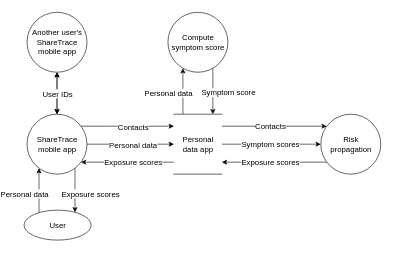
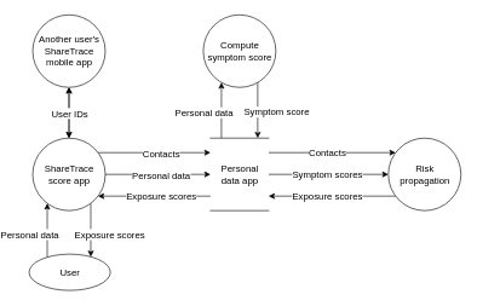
  <mxCell id="0" />
  <mxCell id="1" parent="0" />
  <mxCell id="2" style="edgeStyle=orthogonalEdgeStyle;rounded=0;orthogonalLoop=1;jettySize=auto;html=1;fontSize=13;" edge="1" parent="1" source="4" target="16"><mxGeometry relative="1" as="geometry"><Array as="points"><mxPoint x="335" y="150" /><mxPoint x="335" y="150" /></Array></mxGeometry></mxCell>
  <mxCell id="3" value="Symptom score" style="edgeLabel;html=1;align=center;verticalAlign=middle;resizable=0;points=[];fontSize=13;" vertex="1" connectable="0" parent="2"><mxGeometry relative="1" as="geometry"><mxPoint x="25" y="2" as="offset" /></mxGeometry></mxCell>
  <mxCell id="4" value="Compute&lt;br style=&quot;font-size: 13px;&quot;&gt;symptom score" style="shape=ellipse;html=1;dashed=0;whitespace=wrap;perimeter=ellipsePerimeter;fontSize=13;" vertex="1" parent="1"><mxGeometry x="260" y="20" width="100" height="100" as="geometry" /></mxCell>
  <mxCell id="5" style="edgeStyle=orthogonalEdgeStyle;rounded=0;orthogonalLoop=1;jettySize=auto;html=1;fontSize=13;" edge="1" parent="1" source="7" target="22"><mxGeometry relative="1" as="geometry"><Array as="points"><mxPoint x="45" y="320" /><mxPoint x="45" y="320" /></Array></mxGeometry></mxCell>
  <mxCell id="6" value="Personal data" style="edgeLabel;html=1;align=center;verticalAlign=middle;resizable=0;points=[];fontSize=13;" vertex="1" connectable="0" parent="5"><mxGeometry relative="1" as="geometry"><mxPoint x="-25" y="5" as="offset" /></mxGeometry></mxCell>
  <mxCell id="7" value="User" style="ellipse;html=1;dashed=0;whitespace=wrap;fontSize=13;" vertex="1" parent="1"><mxGeometry x="20" y="350" width="112" height="50" as="geometry" /></mxCell>
  <mxCell id="8" style="edgeStyle=orthogonalEdgeStyle;rounded=0;orthogonalLoop=1;jettySize=auto;html=1;fontSize=13;" edge="1" parent="1" target="4"><mxGeometry relative="1" as="geometry"><mxPoint x="285" y="190" as="sourcePoint" /><mxPoint x="285.02" y="115.726" as="targetPoint" /><Array as="points"><mxPoint x="285" y="150" /><mxPoint x="285" y="150" /></Array></mxGeometry></mxCell>
  <mxCell id="9" value="Personal data" style="edgeLabel;html=1;align=center;verticalAlign=middle;resizable=0;points=[];fontSize=13;" vertex="1" connectable="0" parent="8"><mxGeometry relative="1" as="geometry"><mxPoint x="-25" y="2" as="offset" /></mxGeometry></mxCell>
  <mxCell id="10" style="edgeStyle=orthogonalEdgeStyle;rounded=0;orthogonalLoop=1;jettySize=auto;html=1;fontSize=13;" edge="1" parent="1" source="16" target="27"><mxGeometry relative="1" as="geometry"><mxPoint x="463" y="215.04" as="targetPoint" /><Array as="points"><mxPoint x="440" y="210" /><mxPoint x="440" y="210" /></Array></mxGeometry></mxCell>
  <mxCell id="11" value="Contacts" style="edgeLabel;html=1;align=center;verticalAlign=middle;resizable=0;points=[];fontSize=13;" vertex="1" connectable="0" parent="10"><mxGeometry relative="1" as="geometry"><mxPoint x="-8" y="-1" as="offset" /></mxGeometry></mxCell>
  <mxCell id="12" value="" style="edgeStyle=orthogonalEdgeStyle;rounded=0;orthogonalLoop=1;jettySize=auto;html=1;fontSize=13;" edge="1" parent="1" source="16" target="22"><mxGeometry relative="1" as="geometry"><Array as="points"><mxPoint x="163" y="270" /><mxPoint x="163" y="270" /></Array><mxPoint as="offset" /></mxGeometry></mxCell>
  <mxCell id="13" value="Exposure scores" style="edgeLabel;html=1;align=center;verticalAlign=middle;resizable=0;points=[];fontSize=13;" vertex="1" connectable="0" parent="12"><mxGeometry x="0.061" y="-2" relative="1" as="geometry"><mxPoint x="13" y="1" as="offset" /></mxGeometry></mxCell>
  <mxCell id="14" style="edgeStyle=orthogonalEdgeStyle;rounded=0;orthogonalLoop=1;jettySize=auto;html=1;exitX=1;exitY=0.5;exitDx=0;exitDy=0;fontSize=13;startArrow=none;startFill=0;" edge="1" parent="1" source="16" target="27"><mxGeometry relative="1" as="geometry" /></mxCell>
  <mxCell id="15" value="Symptom scores" style="edgeLabel;html=1;align=center;verticalAlign=middle;resizable=0;points=[];fontSize=13;" vertex="1" connectable="0" parent="14"><mxGeometry x="0.061" relative="1" as="geometry"><mxPoint x="-8" as="offset" /></mxGeometry></mxCell>
  <mxCell id="16" value="Personal&lt;br style=&quot;font-size: 13px;&quot;&gt;data app" style="html=1;dashed=0;whitespace=wrap;shape=partialRectangle;right=0;left=0;fontSize=13;" vertex="1" parent="1"><mxGeometry x="270" y="190" width="80" height="100" as="geometry" /></mxCell>
  <mxCell id="17" style="edgeStyle=orthogonalEdgeStyle;rounded=0;orthogonalLoop=1;jettySize=auto;html=1;fontSize=13;" edge="1" parent="1" source="22" target="16"><mxGeometry relative="1" as="geometry"><Array as="points"><mxPoint x="163" y="240" /><mxPoint x="163" y="240" /></Array></mxGeometry></mxCell>
  <mxCell id="18" value="Personal data" style="edgeLabel;html=1;align=center;verticalAlign=middle;resizable=0;points=[];fontSize=13;" vertex="1" connectable="0" parent="17"><mxGeometry relative="1" as="geometry"><mxPoint x="3" y="1" as="offset" /></mxGeometry></mxCell>
  <mxCell id="19" value="" style="edgeStyle=orthogonalEdgeStyle;rounded=0;orthogonalLoop=1;jettySize=auto;html=1;fontSize=13;" edge="1" parent="1" source="22" target="7"><mxGeometry y="60" relative="1" as="geometry"><Array as="points"><mxPoint x="105" y="310" /><mxPoint x="105" y="310" /></Array><mxPoint as="offset" /></mxGeometry></mxCell>
  <mxCell id="20" value="Exposure scores" style="edgeLabel;html=1;align=center;verticalAlign=middle;resizable=0;points=[];fontSize=13;" vertex="1" connectable="0" parent="19"><mxGeometry relative="1" as="geometry"><mxPoint x="25" y="5" as="offset" /></mxGeometry></mxCell>
  <mxCell id="21" value="" style="edgeStyle=orthogonalEdgeStyle;rounded=0;orthogonalLoop=1;jettySize=auto;html=1;fontSize=13;startArrow=classic;startFill=1;" edge="1" parent="1" source="22" target="28"><mxGeometry relative="1" as="geometry" /></mxCell>
- <mxCell id="22" value="ShareTrace&lt;br style=&quot;font-size: 13px;&quot;&gt;mobile app" style="shape=ellipse;html=1;dashed=0;whitespace=wrap;perimeter=ellipsePerimeter;fontSize=13;" vertex="1" parent="1"><mxGeometry x="25" y="190" width="100" height="100" as="geometry" /></mxCell>
+ <mxCell id="22" value="ShareTrace&lt;br style=&quot;font-size: 13px;&quot;&gt;score app" style="shape=ellipse;html=1;dashed=0;whitespace=wrap;perimeter=ellipsePerimeter;fontSize=13;" vertex="1" parent="1"><mxGeometry x="25" y="190" width="100" height="100" as="geometry" /></mxCell>
  <mxCell id="23" style="edgeStyle=orthogonalEdgeStyle;rounded=0;orthogonalLoop=1;jettySize=auto;html=1;fontSize=13;" edge="1" parent="1" source="22" target="16"><mxGeometry relative="1" as="geometry"><mxPoint x="228" y="225" as="sourcePoint" /><mxPoint x="298" y="215" as="targetPoint" /><Array as="points"><mxPoint x="163" y="210" /><mxPoint x="163" y="210" /></Array></mxGeometry></mxCell>
  <mxCell id="24" value="Contacts" style="edgeLabel;html=1;align=center;verticalAlign=middle;resizable=0;points=[];fontSize=13;" vertex="1" connectable="0" parent="23"><mxGeometry relative="1" as="geometry"><mxPoint x="8" y="1" as="offset" /></mxGeometry></mxCell>
  <mxCell id="25" style="edgeStyle=orthogonalEdgeStyle;rounded=0;orthogonalLoop=1;jettySize=auto;html=1;fontSize=13;" edge="1" parent="1" source="27" target="16"><mxGeometry relative="1" as="geometry"><mxPoint x="473.251" y="239.749" as="sourcePoint" /><Array as="points"><mxPoint x="430" y="270" /><mxPoint x="430" y="270" /></Array></mxGeometry></mxCell>
  <mxCell id="26" value="Exposure scores" style="edgeLabel;html=1;align=center;verticalAlign=middle;resizable=0;points=[];fontSize=13;" vertex="1" connectable="0" parent="25"><mxGeometry relative="1" as="geometry"><mxPoint x="-7" y="-1" as="offset" /></mxGeometry></mxCell>
  <mxCell id="27" value="Risk&lt;br&gt;propagation" style="shape=ellipse;html=1;dashed=0;whitespace=wrap;perimeter=ellipsePerimeter;fontSize=13;" vertex="1" parent="1"><mxGeometry x="515" y="190" width="100" height="100" as="geometry" /></mxCell>
  <mxCell id="28" value="Another user's&lt;br style=&quot;font-size: 13px;&quot;&gt;ShareTrace &lt;br&gt;mobile app" style="shape=ellipse;html=1;dashed=0;whitespace=wrap;perimeter=ellipsePerimeter;fontSize=13;" vertex="1" parent="1"><mxGeometry x="25" y="20" width="100" height="100" as="geometry" /></mxCell>
  <mxCell id="29" style="edgeStyle=orthogonalEdgeStyle;rounded=0;orthogonalLoop=1;jettySize=auto;html=1;fontSize=13;entryX=0.5;entryY=1;entryDx=0;entryDy=0;exitX=0.5;exitY=0;exitDx=0;exitDy=0;startArrow=classic;startFill=1;" edge="1" parent="1" source="22" target="28"><mxGeometry relative="1" as="geometry"><mxPoint x="95" y="160" as="sourcePoint" /><mxPoint x="256" y="160" as="targetPoint" /><Array as="points" /></mxGeometry></mxCell>
  <mxCell id="30" value="User IDs" style="edgeLabel;html=1;align=center;verticalAlign=middle;resizable=0;points=[];fontSize=13;" vertex="1" connectable="0" parent="29"><mxGeometry relative="1" as="geometry"><mxPoint as="offset" /></mxGeometry></mxCell>
